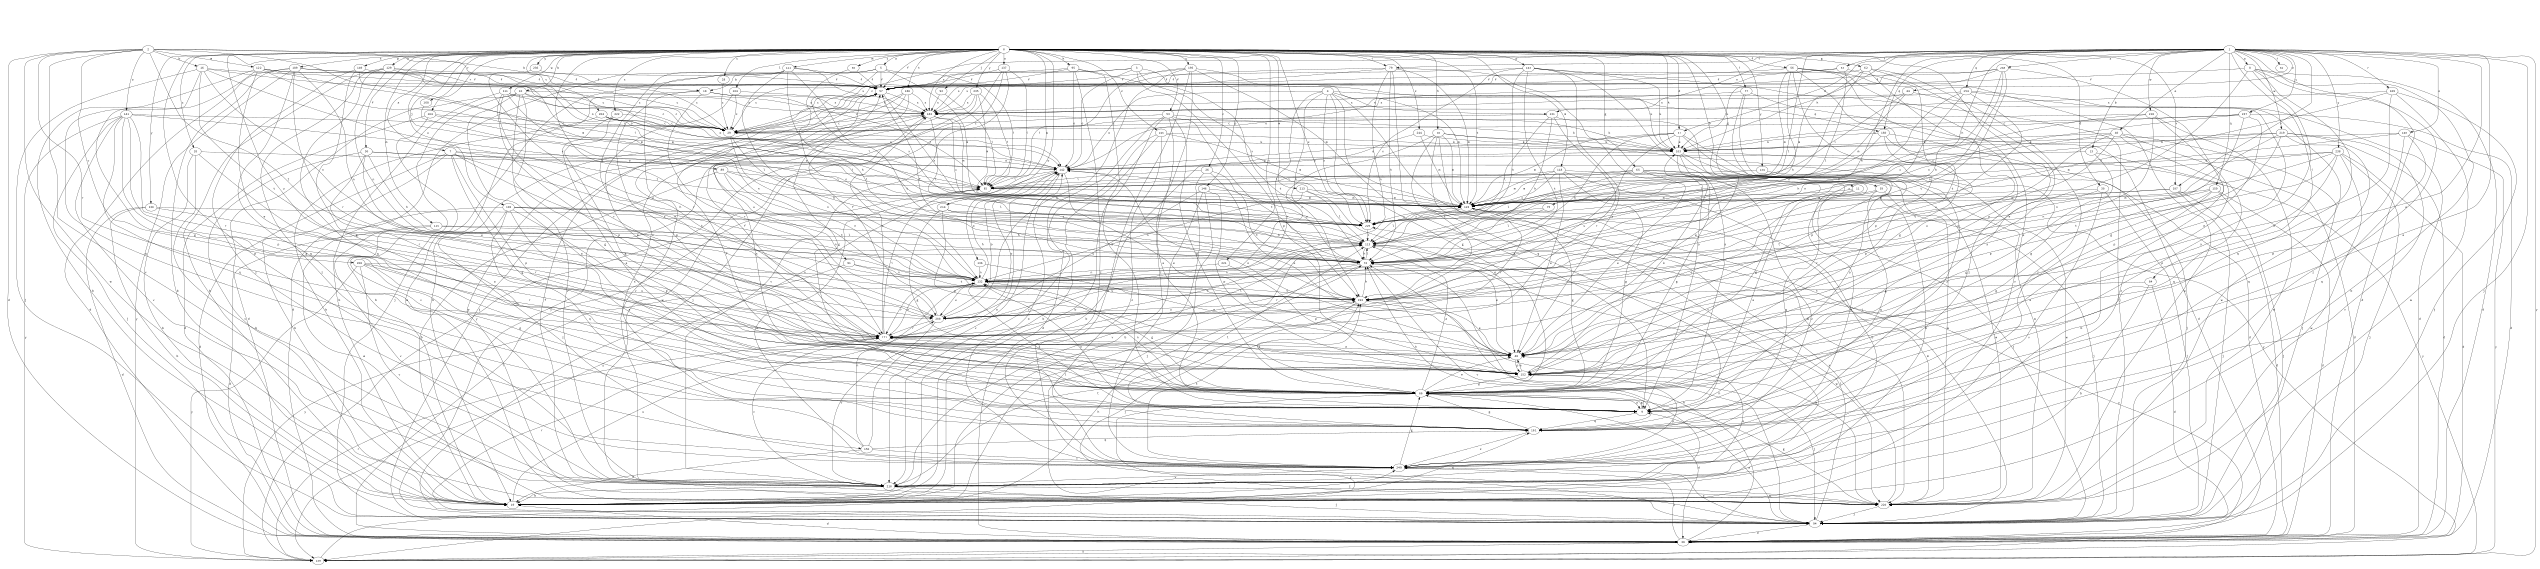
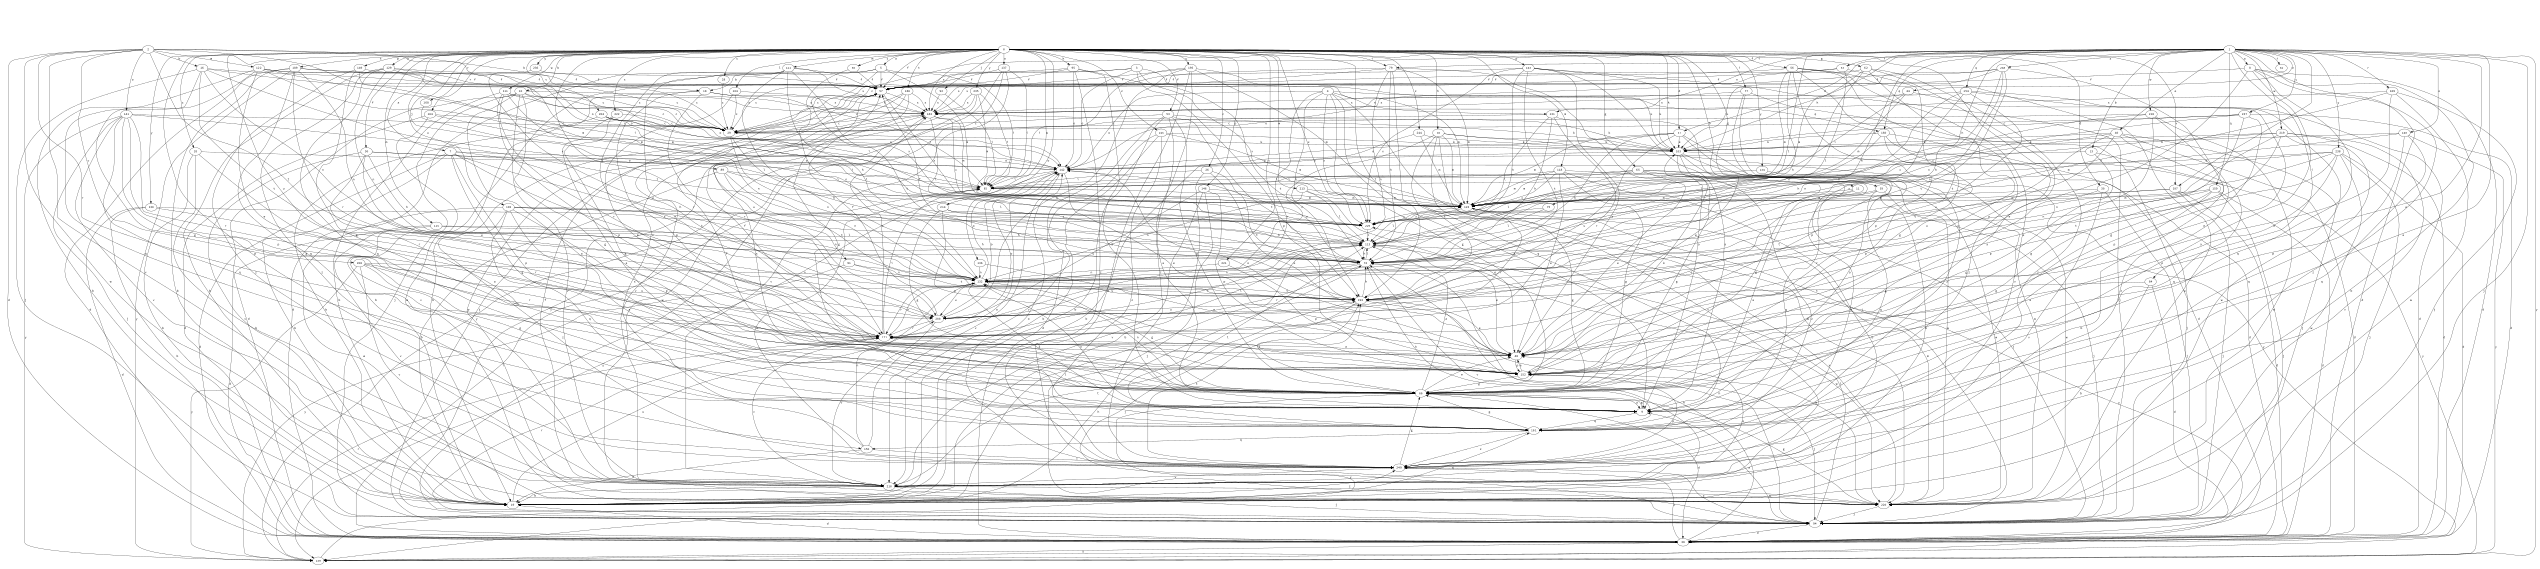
  strict digraph {
    fontname="Source Code Pro"
    node [fontname="Source Code Pro"]
    edge [fontname="Source Code Pro"]
    0
    5
    7
    10
    11
    20
    26
    28
    30
    37
    50
    53
    56
    57
    59
    62
    65
    68
    77
    79
    88
    89
    91
    92
    95
    103
    104
    115
    118
    121
    129
    136
    137
    143
    146
    149
    150
    152
    164
    168
    180
    186
    189
    190
    192
    195
    200
    204
    207
    211
    213
    214
    221
    222
    229
    230
    234
    235
    236
    244
    245
    38
    94
    123
    85
    76
    142
    66
    19
    9
    29
    210
    161
    171
    48
    220
    249
    132
    113
    239
    1
    8
    13
    40
    44
    75
    81
    83
    84
    131
    140
    154
    159
    160
    169
    218
    219
    237
    238
    248
    2
    16
    18
    122
    141
    208
    3
    4
    0 -> 5 [label=a]
    0 -> 7 [label=a]
    0 -> 10 [label=b]
    0 -> 11 [label=b]
    0 -> 20 [label=c]
    0 -> 26 [label=c]
    0 -> 28 [label=c]
    0 -> 30 [label=d]
    0 -> 37 [label=d]
    0 -> 50 [label=f]
    0 -> 53 [label=f]
    0 -> 56 [label=f]
    0 -> 57 [label=f]
    0 -> 59 [label=g]
    0 -> 62 [label=g]
    0 -> 65 [label=g]
    0 -> 68 [label=h]
    0 -> 77 [label=i]
    0 -> 79 [label=i]
    0 -> 88 [label=j]
    0 -> 89 [label=j]
    0 -> 91 [label=j]
    0 -> 92 [label=j]
    0 -> 95 [label=k]
    0 -> 103 [label=k]
    0 -> 104 [label=l]
    0 -> 115 [label=m]
    0 -> 118 [label=m]
    0 -> 121 [label=m]
    0 -> 129 [label=n]
    0 -> 136 [label=o]
    0 -> 137 [label=o]
    0 -> 143 [label=p]
    0 -> 146 [label=p]
    0 -> 149 [label=p]
    0 -> 150 [label=p]
    0 -> 152 [label=p]
    0 -> 164 [label=r]
    0 -> 168 [label=r]
    0 -> 180 [label=s]
    0 -> 186 [label=t]
    0 -> 189 [label=t]
-   0 -> 123 [label=t]
+   0 -> 190 [label=t]
    0 -> 192 [label=u]
    0 -> 195 [label=u]
    0 -> 200 [label=u]
    0 -> 204 [label=v]
    0 -> 207 [label=v]
    0 -> 211 [label=w]
    0 -> 213 [label=w]
    0 -> 214 [label=w]
    0 -> 221 [label=x]
    0 -> 222 [label=x]
    0 -> 229 [label=x]
    0 -> 230 [label=y]
    0 -> 234 [label=y]
    0 -> 235 [label=y]
    0 -> 236 [label=y]
    0 -> 244 [label=z]
    0 -> 245 [label=z]
    5 -> 57 [label=f]
    5 -> 190 [label=t]
    5 -> 38 [label=d]
    5 -> 94 [label=j]
    5 -> 123 [label=m]
    5 -> 85 [label=i]
    7 -> 152 [label=p]
    7 -> 190 [label=t]
    7 -> 200 [label=u]
    7 -> 38 [label=d]
    7 -> 76 [label=h]
    7 -> 142 [label=o]
    7 -> 66 [label=g]
    7 -> 19 [label=b]
    10 -> 180 [label=s]
    10 -> 38 [label=d]
    10 -> 142 [label=o]
    10 -> 66 [label=g]
    10 -> 19 [label=b]
    10 -> 9 [label=a]
    10 -> 29 [label=c]
    10 -> 210 [label=v]
    11 -> 123 [label=m]
    11 -> 9 [label=a]
    11 -> 161 [label=q]
    20 -> 142 [label=o]
    20 -> 19 [label=b]
    20 -> 210 [label=v]
    20 -> 171 [label=r]
    26 -> 190 [label=t]
    26 -> 85 [label=i]
    26 -> 19 [label=b]
    26 -> 48 [label=e]
    28 -> 29 [label=c]
    30 -> 94 [label=j]
    30 -> 123 [label=m]
    30 -> 66 [label=g]
    30 -> 210 [label=v]
    37 -> 103 [label=k]
    37 -> 200 [label=u]
    37 -> 123 [label=m]
    37 -> 76 [label=h]
    37 -> 142 [label=o]
    37 -> 9 [label=a]
    37 -> 220 [label=w]
    50 -> 200 [label=u]
    50 -> 85 [label=i]
    50 -> 76 [label=h]
    50 -> 142 [label=o]
    50 -> 19 [label=b]
    50 -> 9 [label=a]
    53 -> 103 [label=k]
    53 -> 190 [label=t]
    53 -> 38 [label=d]
    53 -> 66 [label=g]
    53 -> 19 [label=b]
    53 -> 9 [label=a]
    53 -> 29 [label=c]
    56 -> 57 [label=f]
    56 -> 152 [label=p]
    56 -> 123 [label=m]
    56 -> 76 [label=h]
    56 -> 66 [label=g]
    56 -> 210 [label=v]
    56 -> 220 [label=w]
    56 -> 249 [label=z]
    57 -> 180 [label=s]
    57 -> 200 [label=u]
    57 -> 229 [label=x]
    57 -> 19 [label=b]
    59 -> 94 [label=j]
    59 -> 123 [label=m]
    59 -> 161 [label=q]
    59 -> 48 [label=e]
    62 -> 57 [label=f]
    62 -> 152 [label=p]
    62 -> 123 [label=m]
    62 -> 9 [label=a]
    62 -> 249 [label=z]
    62 -> 132 [label=n]
    65 -> 123 [label=m]
    65 -> 85 [label=i]
    65 -> 66 [label=g]
    65 -> 48 [label=e]
    65 -> 220 [label=w]
    65 -> 249 [label=z]
    65 -> 113 [label=l]
    68 -> 103 [label=k]
    68 -> 190 [label=t]
    68 -> 123 [label=m]
    68 -> 210 [label=v]
    68 -> 220 [label=w]
    68 -> 132 [label=n]
    68 -> 239 [label=y]
    77 -> 152 [label=p]
    77 -> 180 [label=s]
    77 -> 38 [label=d]
    77 -> 249 [label=z]
    79 -> 57 [label=f]
    79 -> 180 [label=s]
    79 -> 123 [label=m]
    79 -> 76 [label=h]
    79 -> 9 [label=a]
    79 -> 161 [label=q]
    79 -> 132 [label=n]
    88 -> 57 [label=f]
    88 -> 132 [label=n]
    89 -> 190 [label=t]
    89 -> 85 [label=i]
    89 -> 19 [label=b]
    89 -> 132 [label=n]
    89 -> 113 [label=l]
    91 -> 190 [label=t]
    91 -> 132 [label=n]
    91 -> 239 [label=y]
    92 -> 180 [label=s]
    92 -> 85 [label=i]
    95 -> 57 [label=f]
    95 -> 229 [label=x]
    95 -> 142 [label=o]
    95 -> 9 [label=a]
    95 -> 29 [label=c]
    95 -> 249 [label=z]
    103 -> 142 [label=o]
    103 -> 66 [label=g]
    103 -> 19 [label=b]
    103 -> 220 [label=w]
    103 -> 249 [label=z]
    103 -> 239 [label=y]
    104 -> 152 [label=p]
    104 -> 180 [label=s]
    104 -> 29 [label=c]
    115 -> 38 [label=d]
    115 -> 76 [label=h]
    115 -> 210 [label=v]
    115 -> 113 [label=l]
    118 -> 229 [label=x]
    118 -> 94 [label=j]
    118 -> 123 [label=m]
    118 -> 85 [label=i]
    118 -> 66 [label=g]
    118 -> 19 [label=b]
    118 -> 48 [label=e]
    121 -> 57 [label=f]
    121 -> 180 [label=s]
    121 -> 229 [label=x]
    121 -> 76 [label=h]
    121 -> 171 [label=r]
    121 -> 48 [label=e]
    121 -> 132 [label=n]
    129 -> 57 [label=f]
    129 -> 142 [label=o]
    129 -> 19 [label=b]
    129 -> 29 [label=c]
    129 -> 161 [label=q]
    129 -> 249 [label=z]
    129 -> 132 [label=n]
    136 -> 48 [label=e]
    136 -> 132 [label=n]
    137 -> 57 [label=f]
    137 -> 94 [label=j]
    137 -> 85 [label=i]
    137 -> 210 [label=v]
    137 -> 239 [label=y]
    143 -> 57 [label=f]
    143 -> 103 [label=k]
    143 -> 190 [label=t]
    143 -> 229 [label=x]
    143 -> 94 [label=j]
    143 -> 76 [label=h]
    143 -> 9 [label=a]
    143 -> 48 [label=e]
    146 -> 152 [label=p]
    146 -> 200 [label=u]
    146 -> 94 [label=j]
    146 -> 123 [label=m]
    146 -> 210 [label=v]
    149 -> 57 [label=f]
    149 -> 123 [label=m]
    149 -> 66 [label=g]
    149 -> 249 [label=z]
    150 -> 180 [label=s]
    150 -> 142 [label=o]
    150 -> 19 [label=b]
-   150 -> 161 [label=q]
+   161 -> 150 [label=q]
    150 -> 249 [label=z]
    150 -> 132 [label=n]
    152 -> 103 [label=k]
    152 -> 94 [label=j]
    152 -> 66 [label=g]
    152 -> 48 [label=e]
    164 -> 38 [label=d]
    164 -> 29 [label=c]
    164 -> 210 [label=v]
    164 -> 113 [label=l]
    168 -> 113 [label=l]
    180 -> 103 [label=k]
    180 -> 229 [label=x]
    180 -> 123 [label=m]
    180 -> 29 [label=c]
    180 -> 220 [label=w]
    180 -> 113 [label=l]
    186 -> 180 [label=s]
    186 -> 94 [label=j]
    186 -> 66 [label=g]
    186 -> 29 [label=c]
    186 -> 210 [label=v]
    189 -> 57 [label=f]
    189 -> 38 [label=d]
    189 -> 19 [label=b]
    189 -> 29 [label=c]
    189 -> 161 [label=q]
    189 -> 171 [label=r]
    189 -> 132 [label=n]
    189 -> 239 [label=y]
    190 -> 200 [label=u]
    190 -> 94 [label=j]
    190 -> 76 [label=h]
    190 -> 48 [label=e]
    190 -> 220 [label=w]
    192 -> 152 [label=p]
    192 -> 229 [label=x]
    192 -> 76 [label=h]
    192 -> 9 [label=a]
    192 -> 161 [label=q]
    192 -> 220 [label=w]
    192 -> 249 [label=z]
    192 -> 132 [label=n]
    195 -> 57 [label=f]
    195 -> 103 [label=k]
    195 -> 200 [label=u]
    195 -> 123 [label=m]
    195 -> 85 [label=i]
    195 -> 220 [label=w]
    195 -> 249 [label=z]
    200 -> 57 [label=f]
    200 -> 142 [label=o]
    200 -> 210 [label=v]
    200 -> 171 [label=r]
    204 -> 85 [label=i]
    204 -> 142 [label=o]
    204 -> 19 [label=b]
    204 -> 29 [label=c]
    207 -> 190 [label=t]
    207 -> 38 [label=d]
    207 -> 94 [label=j]
    207 -> 123 [label=m]
    211 -> 152 [label=p]
    211 -> 180 [label=s]
    211 -> 19 [label=b]
    211 -> 29 [label=c]
    211 -> 171 [label=r]
    211 -> 132 [label=n]
    213 -> 123 [label=m]
    213 -> 48 [label=e]
    213 -> 132 [label=n]
    213 -> 113 [label=l]
    214 -> 152 [label=p]
    214 -> 229 [label=x]
    214 -> 76 [label=h]
    214 -> 66 [label=g]
    221 -> 152 [label=p]
    221 -> 132 [label=n]
    222 -> 66 [label=g]
    222 -> 9 [label=a]
    222 -> 29 [label=c]
    229 -> 113 [label=l]
    230 -> 229 [label=x]
    230 -> 38 [label=d]
    230 -> 19 [label=b]
    230 -> 171 [label=r]
    234 -> 85 [label=i]
    234 -> 220 [label=w]
    235 -> 180 [label=s]
    235 -> 94 [label=j]
    235 -> 123 [label=m]
    235 -> 85 [label=i]
    235 -> 220 [label=w]
    236 -> 57 [label=f]
    236 -> 200 [label=u]
    244 -> 103 [label=k]
    244 -> 123 [label=m]
    244 -> 19 [label=b]
    245 -> 103 [label=k]
    245 -> 123 [label=m]
    245 -> 19 [label=b]
    245 -> 210 [label=v]
    245 -> 249 [label=z]
    38 -> 85 [label=i]
    38 -> 76 [label=h]
    38 -> 249 [label=z]
    38 -> 239 [label=y]
    94 -> 38 [label=d]
    94 -> 76 [label=h]
    94 -> 9 [label=a]
    94 -> 171 [label=r]
    94 -> 249 [label=z]
    94 -> 113 [label=l]
    123 -> 229 [label=x]
    123 -> 66 [label=g]
    123 -> 171 [label=r]
    123 -> 113 [label=l]
    85 -> 123 [label=m]
    85 -> 249 [label=z]
    76 -> 57 [label=f]
    76 -> 200 [label=u]
    76 -> 142 [label=o]
    76 -> 210 [label=v]
    76 -> 171 [label=r]
    76 -> 220 [label=w]
    76 -> 132 [label=n]
    76 -> 113 [label=l]
    142 -> 85 [label=i]
    142 -> 210 [label=v]
    142 -> 48 [label=e]
    142 -> 239 [label=y]
    66 -> 180 [label=s]
    66 -> 190 [label=t]
    66 -> 38 [label=d]
    66 -> 9 [label=a]
    66 -> 171 [label=r]
    66 -> 48 [label=e]
    66 -> 132 [label=n]
    66 -> 113 [label=a]
    66 -> 239 [label=y]
    19 -> 200 [label=u]
    19 -> 38 [label=d]
    19 -> 161 [label=q]
    19 -> 249 [label=z]
    19 -> 113 [label=l]
    9 -> 57 [label=f]
    9 -> 66 [label=g]
    9 -> 161 [label=q]
    9 -> 132 [label=n]
    29 -> 103 [label=k]
    29 -> 76 [label=h]
    29 -> 132 [label=n]
    210 -> 190 [label=t]
    210 -> 94 [label=j]
    210 -> 19 [label=b]
    210 -> 48 [label=e]
    210 -> 220 [label=w]
    161 -> 76 [label=h]
    161 -> 66 [label=g]
    161 -> 249 [label=z]
    161 -> 113 [label=l]
    171 -> 180 [label=s]
    171 -> 85 [label=i]
    171 -> 142 [label=o]
    171 -> 210 [label=v]
    171 -> 48 [label=e]
    171 -> 132 [label=n]
    171 -> 113 [label=l]
    48 -> 57 [label=f]
    48 -> 152 [label=p]
    48 -> 142 [label=o]
    220 -> 57 [label=f]
    220 -> 229 [label=x]
    220 -> 94 [label=j]
    220 -> 123 [label=m]
    220 -> 66 [label=g]
    249 -> 152 [label=p]
    249 -> 190 [label=t]
    249 -> 142 [label=o]
    249 -> 66 [label=g]
    249 -> 210 [label=v]
    132 -> 190 [label=t]
    132 -> 200 [label=u]
    132 -> 142 [label=o]
    132 -> 66 [label=g]
    132 -> 9 [label=a]
    132 -> 171 [label=r]
    113 -> 76 [label=h]
    113 -> 171 [label=r]
    113 -> 48 [label=e]
    113 -> 239 [label=y]
    239 -> 76 [label=h]
    239 -> 171 [label=r]
    1 -> 37 [label=d]
    1 -> 79 [label=i]
    1 -> 103 [label=k]
    1 -> 207 [label=v]
    1 -> 38 [label=d]
    1 -> 94 [label=j]
    1 -> 76 [label=h]
    1 -> 9 [label=a]
    1 -> 29 [label=c]
    1 -> 48 [label=e]
    1 -> 113 [label=l]
    1 -> 239 [label=y]
    1 -> 8 [label=a]
    1 -> 13 [label=b]
    1 -> 40 [label=e]
    1 -> 44 [label=e]
    1 -> 75 [label=h]
    1 -> 81 [label=i]
    1 -> 83 [label=i]
    1 -> 84 [label=i]
    1 -> 131 [label=n]
    1 -> 140 [label=o]
    1 -> 154 [label=q]
    1 -> 159 [label=q]
    1 -> 160 [label=q]
    1 -> 169 [label=r]
    1 -> 218 [label=w]
    1 -> 219 [label=w]
    1 -> 237 [label=y]
    1 -> 238 [label=y]
    1 -> 248 [label=z]
    8 -> 57 [label=f]
    8 -> 38 [label=d]
    8 -> 19 [label=b]
    8 -> 9 [label=a]
    8 -> 161 [label=q]
    8 -> 48 [label=e]
    8 -> 249 [label=z]
    13 -> 142 [label=o]
    13 -> 66 [label=g]
    13 -> 19 [label=b]
    40 -> 103 [label=k]
    40 -> 190 [label=t]
    40 -> 200 [label=u]
    40 -> 38 [label=d]
    40 -> 94 [label=j]
    40 -> 85 [label=i]
    40 -> 161 [label=q]
    44 -> 180 [label=s]
    44 -> 123 [label=m]
    44 -> 85 [label=i]
    44 -> 48 [label=e]
    75 -> 229 [label=x]
    75 -> 113 [label=l]
    83 -> 57 [label=f]
    83 -> 180 [label=s]
    83 -> 190 [label=t]
    83 -> 113 [label=l]
    84 -> 190 [label=t]
    84 -> 38 [label=d]
    84 -> 19 [label=b]
    131 -> 76 [label=h]
    131 -> 29 [label=c]
    131 -> 171 [label=r]
    131 -> 48 [label=e]
    131 -> 113 [label=l]
    140 -> 103 [label=k]
    140 -> 152 [label=p]
    140 -> 123 [label=m]
    140 -> 161 [label=q]
    140 -> 239 [label=y]
    154 -> 180 [label=s]
    154 -> 200 [label=u]
    154 -> 38 [label=d]
    154 -> 76 [label=h]
    154 -> 220 [label=w]
    154 -> 132 [label=n]
    159 -> 38 [label=d]
    159 -> 94 [label=j]
    159 -> 123 [label=m]
    159 -> 66 [label=g]
    159 -> 9 [label=a]
    159 -> 171 [label=r]
    160 -> 103 [label=k]
    160 -> 152 [label=p]
    160 -> 38 [label=d]
    160 -> 94 [label=j]
    160 -> 113 [label=l]
    169 -> 180 [label=s]
    169 -> 229 [label=x]
    169 -> 94 [label=j]
    169 -> 48 [label=e]
    169 -> 220 [label=w]
    218 -> 76 [label=h]
    218 -> 66 [label=g]
    218 -> 29 [label=c]
    218 -> 220 [label=w]
    218 -> 249 [label=z]
    219 -> 103 [label=k]
    219 -> 152 [label=p]
    219 -> 38 [label=d]
    219 -> 123 [label=n]
    219 -> 210 [label=v]
    219 -> 161 [label=q]
    219 -> 132 [label=n]
    237 -> 103 [label=k]
    237 -> 152 [label=p]
    237 -> 229 [label=x]
    237 -> 38 [label=d]
    237 -> 29 [label=c]
    237 -> 48 [label=e]
    238 -> 152 [label=p]
    238 -> 190 [label=t]
    238 -> 229 [label=x]
    238 -> 38 [label=d]
    238 -> 94 [label=j]
    238 -> 142 [label=o]
    238 -> 220 [label=w]
    238 -> 132 [label=n]
    248 -> 57 [label=f]
    248 -> 103 [label=k]
    248 -> 190 [label=t]
    248 -> 76 [label=h]
    248 -> 142 [label=o]
    248 -> 66 [label=g]
    248 -> 132 [label=n]
    2 -> 190 [label=t]
    2 -> 38 [label=d]
    2 -> 123 [label=m]
    2 -> 142 [label=o]
    2 -> 210 [label=v]
    2 -> 171 [label=r]
    2 -> 220 [label=w]
    2 -> 16 [label=b]
    2 -> 18 [label=b]
    2 -> 122 [label=m]
    2 -> 141 [label=o]
    2 -> 208 [label=v]
    16 -> 57 [label=f]
    16 -> 190 [label=t]
    16 -> 229 [label=x]
    16 -> 94 [label=j]
    16 -> 76 [label=n]
    16 -> 29 [label=c]
    16 -> 161 [label=q]
    18 -> 152 [label=p]
    18 -> 180 [label=s]
    18 -> 85 [label=i]
    18 -> 171 [label=r]
    18 -> 220 [label=w]
    122 -> 57 [label=f]
    122 -> 123 [label=m]
    122 -> 85 [label=i]
    122 -> 66 [label=g]
    122 -> 19 [label=b]
    122 -> 29 [label=c]
    122 -> 48 [label=e]
    141 -> 152 [label=p]
    141 -> 94 [label=j]
    141 -> 66 [label=g]
    141 -> 29 [label=c]
    141 -> 210 [label=v]
    141 -> 161 [label=q]
    141 -> 171 [label=r]
    141 -> 113 [label=l]
    141 -> 239 [label=y]
    208 -> 200 [label=u]
    208 -> 66 [label=g]
    208 -> 210 [label=v]
    208 -> 171 [label=r]
    208 -> 132 [label=n]
    208 -> 239 [label=y]
    3 -> 152 [label=p]
    3 -> 190 [label=t]
    3 -> 123 [label=m]
    3 -> 142 [label=o]
    3 -> 29 [label=c]
    3 -> 18 [label=b]
    4 -> 229 [label=x]
    4 -> 94 [label=j]
    4 -> 76 [label=h]
    4 -> 142 [label=o]
    4 -> 66 [label=g]
    4 -> 9 [label=a]
    4 -> 171 [label=r]
    4 -> 131 [label=n]
    4 -> 160 [label=q]
  }
